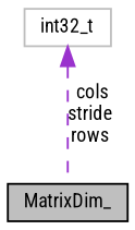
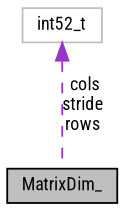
  digraph {
    fontname="Roboto Condensed"
    node [fontname="Roboto Condensed" fontsize=10 shape=record style=filled]
    n1 [color=black fillcolor=grey75 fontcolor=black height=0.2 label=MatrixDim_ width=0.4]
-   n2 [color=grey75 fillcolor=white height=0.2 label=int32_t width=0.4]
+   n2 [color=grey75 fillcolor=white height=0.2 label=int52_t width=0.4]
    n2 -> n1 [color=darkorchid3 dir=back fontname="Roboto Condensed" fontsize=10 label=" cols\nstride\nrows" labelfontname=Helvetica labelfontsize=10 style=dashed]
  }
